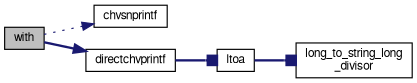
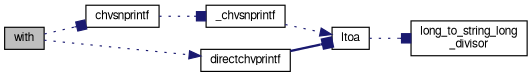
  digraph {
    rankdir=LR
    node [color=black fillcolor=white fontname=FreeSans fontsize=10 shape=record style=filled]
    edge [arrowhead=normal color=midnightblue fontname=FreeSans fontsize=10 labelfontname=FreeSans labelfontsize=10 style=dotted]
    n1 [fillcolor=grey75 fontcolor=black height=0.2 label=with width=0.4]
    n2 [height=0.2 label=chvsnprintf width=0.4]
    n3 [height=0.2 label=directchvprintf width=0.4]
+   n4 [height=0.2 label=_chvsnprintf width=0.4]
    n5 [height=0.2 label=ltoa width=0.4]
    n6 [height=0.2 label="long_to_string_long\l_divisor" width=0.4]
-   n1 -> n2
-   n1 -> n3 [style=bold]
+   n1 -> n2 [arrowhead=box]
+   n1 -> n3
+   n2 -> n4 [arrowhead=box]
    n3 -> n5 [arrowhead=box style=bold]
-   n5 -> n6 [arrowhead=box style=bold]
+   n4 -> n5
+   n5 -> n6 [arrowhead=box]
  }
